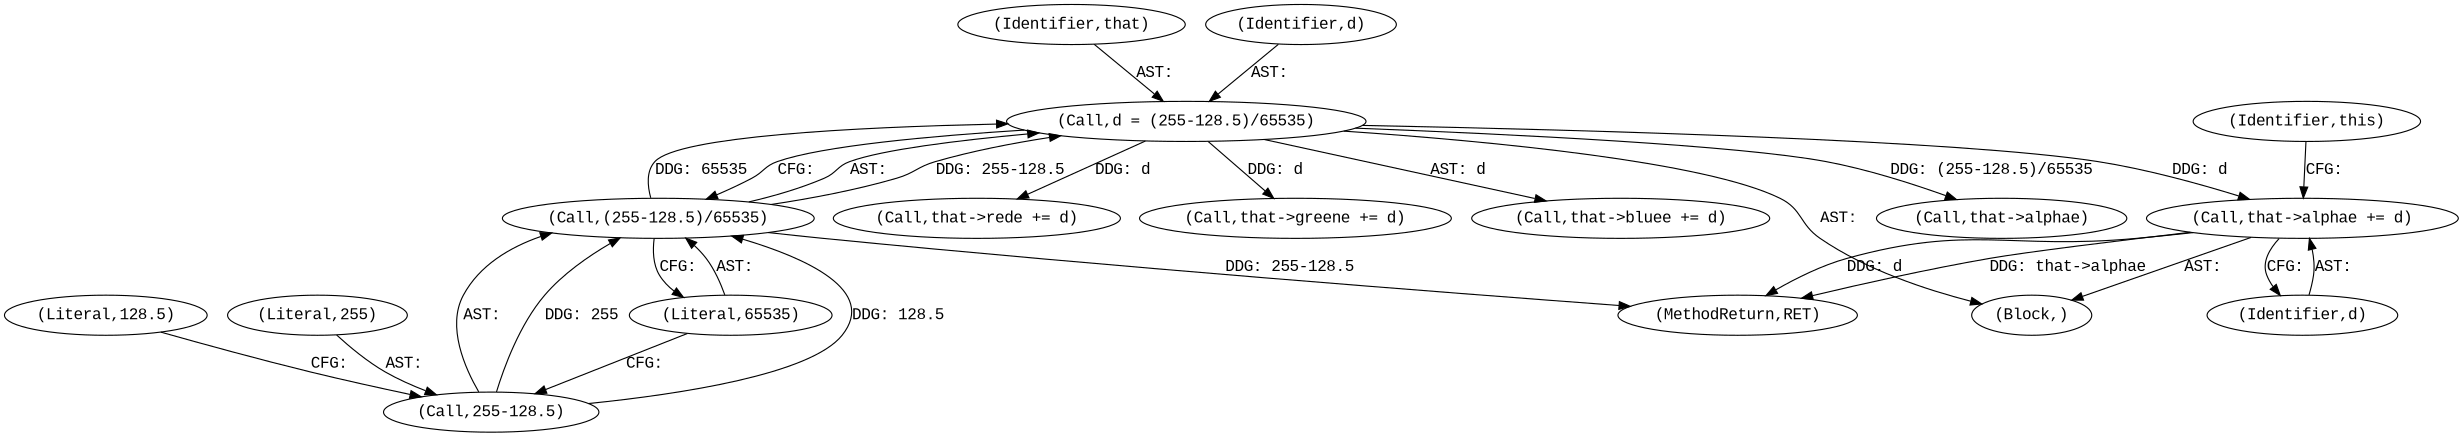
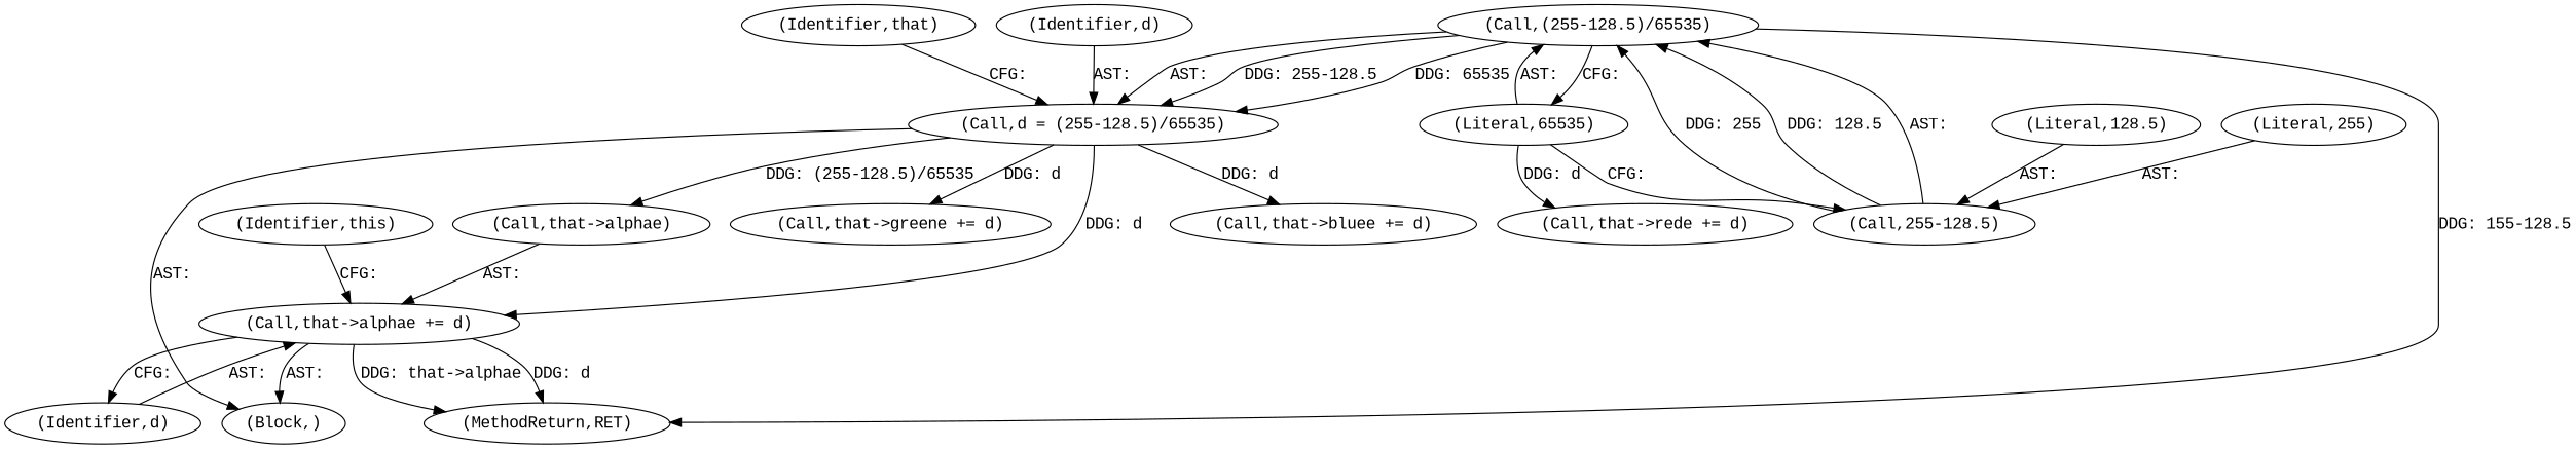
  digraph {
    fontname="Liberation Mono"
    node [fontname="Liberation Mono"]
    edge [fontname="Liberation Mono"]
    n1 [label="(Call,that->alphae += d)"]
    n2 [label="(Block,)"]
    n3 [label="(MethodReturn,RET)"]
    n4 [label="(Identifier,d)"]
    n5 [label="(Call,d = (255-128.5)/65535)"]
    n6 [label="(Call,(255-128.5)/65535)"]
    n7 [label="(Call,that->rede += d)"]
    n8 [label="(Call,that->greene += d)"]
    n9 [label="(Call,that->bluee += d)"]
    n10 [label="(Call,that->alphae)"]
    n11 [label="(Literal,65535)"]
    n12 [label="(Call,255-128.5)"]
    n13 [label="(Literal,128.5)"]
    n14 [label="(Identifier,that)"]
    n15 [label="(Literal,255)"]
    n16 [label="(Identifier,this)"]
    n17 [label="(Identifier,d)"]
    n1 -> n2 [label="AST: "]
    n1 -> n3 [label="DDG: that->alphae"]
    n1 -> n3 [label="DDG: d"]
    n1 -> n4 [label="CFG: "]
    n4 -> n1 [label="AST: "]
    n5 -> n1 [label="DDG: d"]
    n5 -> n2 [label="AST: "]
-   n5 -> n6 [label="CFG: "]
-   n5 -> n7 [label="DDG: d"]
+   n11 -> n7 [label="DDG: d"]
    n5 -> n8 [label="DDG: d"]
-   n5 -> n9 [label="AST: d"]
+   n5 -> n9 [label="DDG: d"]
    n5 -> n10 [label="DDG: (255-128.5)/65535"]
-   n6 -> n3 [label="DDG: 255-128.5"]
+   n6 -> n3 [label="DDG: 155-128.5"]
    n6 -> n5 [label="AST: "]
    n6 -> n5 [label="DDG: 255-128.5"]
    n6 -> n5 [label="DDG: 65535"]
    n6 -> n11 [label="CFG: "]
+   n10 -> n1 [label="AST: "]
    n11 -> n6 [label="AST: "]
    n11 -> n12 [label="CFG: "]
    n12 -> n6 [label="AST: "]
    n12 -> n6 [label="DDG: 255"]
    n12 -> n6 [label="DDG: 128.5"]
-   n13 -> n12 [label="CFG: "]
-   n14 -> n5 [label="AST: "]
+   n13 -> n12 [label="AST: "]
+   n14 -> n5 [label="CFG: "]
    n15 -> n12 [label="AST: "]
    n16 -> n1 [label="CFG: "]
    n17 -> n5 [label="AST: "]
  }
